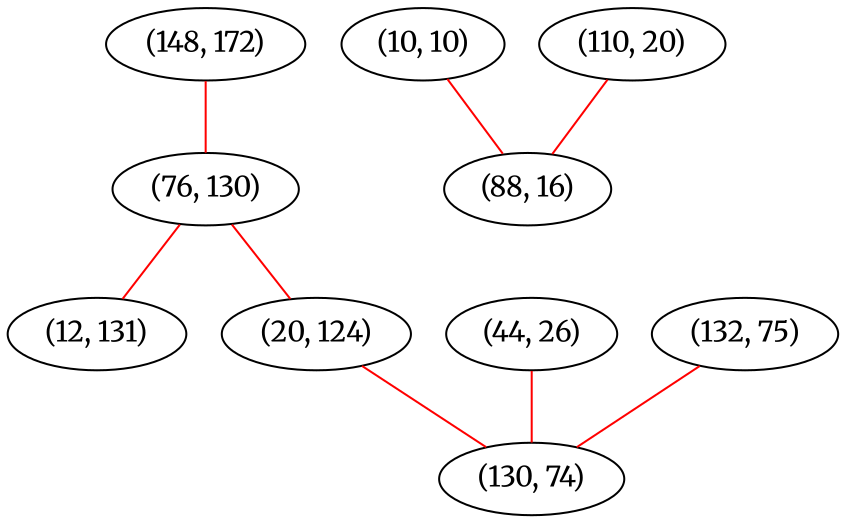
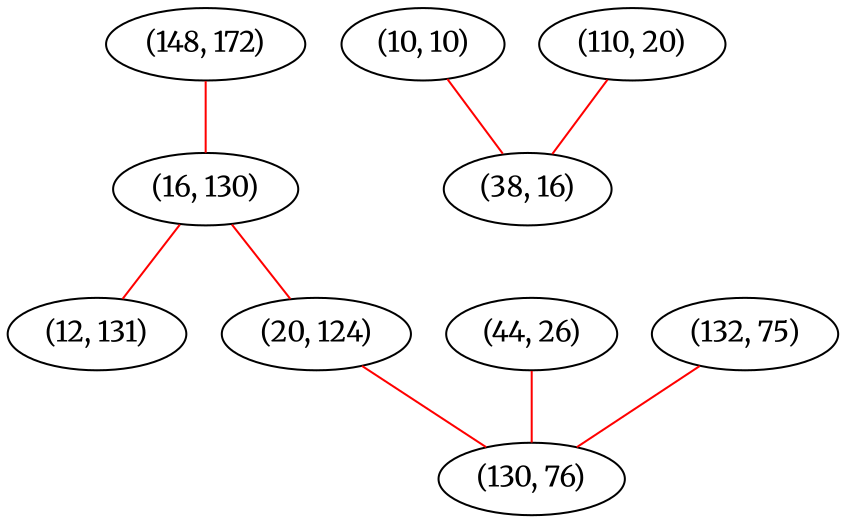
  graph {
    fontname=Merriweather
    node [fontname=Merriweather]
    edge [color=red fontname=Merriweather weight=1]
    "(148, 172)"
-   "(16, 130)" [label="(76, 130)"]
+   "(16, 130)"
    "(12, 131)"
    n4 [label="(20, 124)"]
    "(10, 10)"
-   "(38, 16)" [label="(88, 16)"]
+   "(38, 16)"
    "(44, 26)"
-   "(130, 76)" [label="(130, 74)"]
+   "(130, 76)"
    "(132, 75)"
    n10 [label="(110, 20)"]
    "(148, 172)" -- "(16, 130)"
    "(16, 130)" -- "(12, 131)"
    "(16, 130)" -- n4
    n4 -- "(130, 76)"
    "(10, 10)" -- "(38, 16)"
    "(44, 26)" -- "(130, 76)"
    "(132, 75)" -- "(130, 76)"
    n10 -- "(38, 16)"
  }
